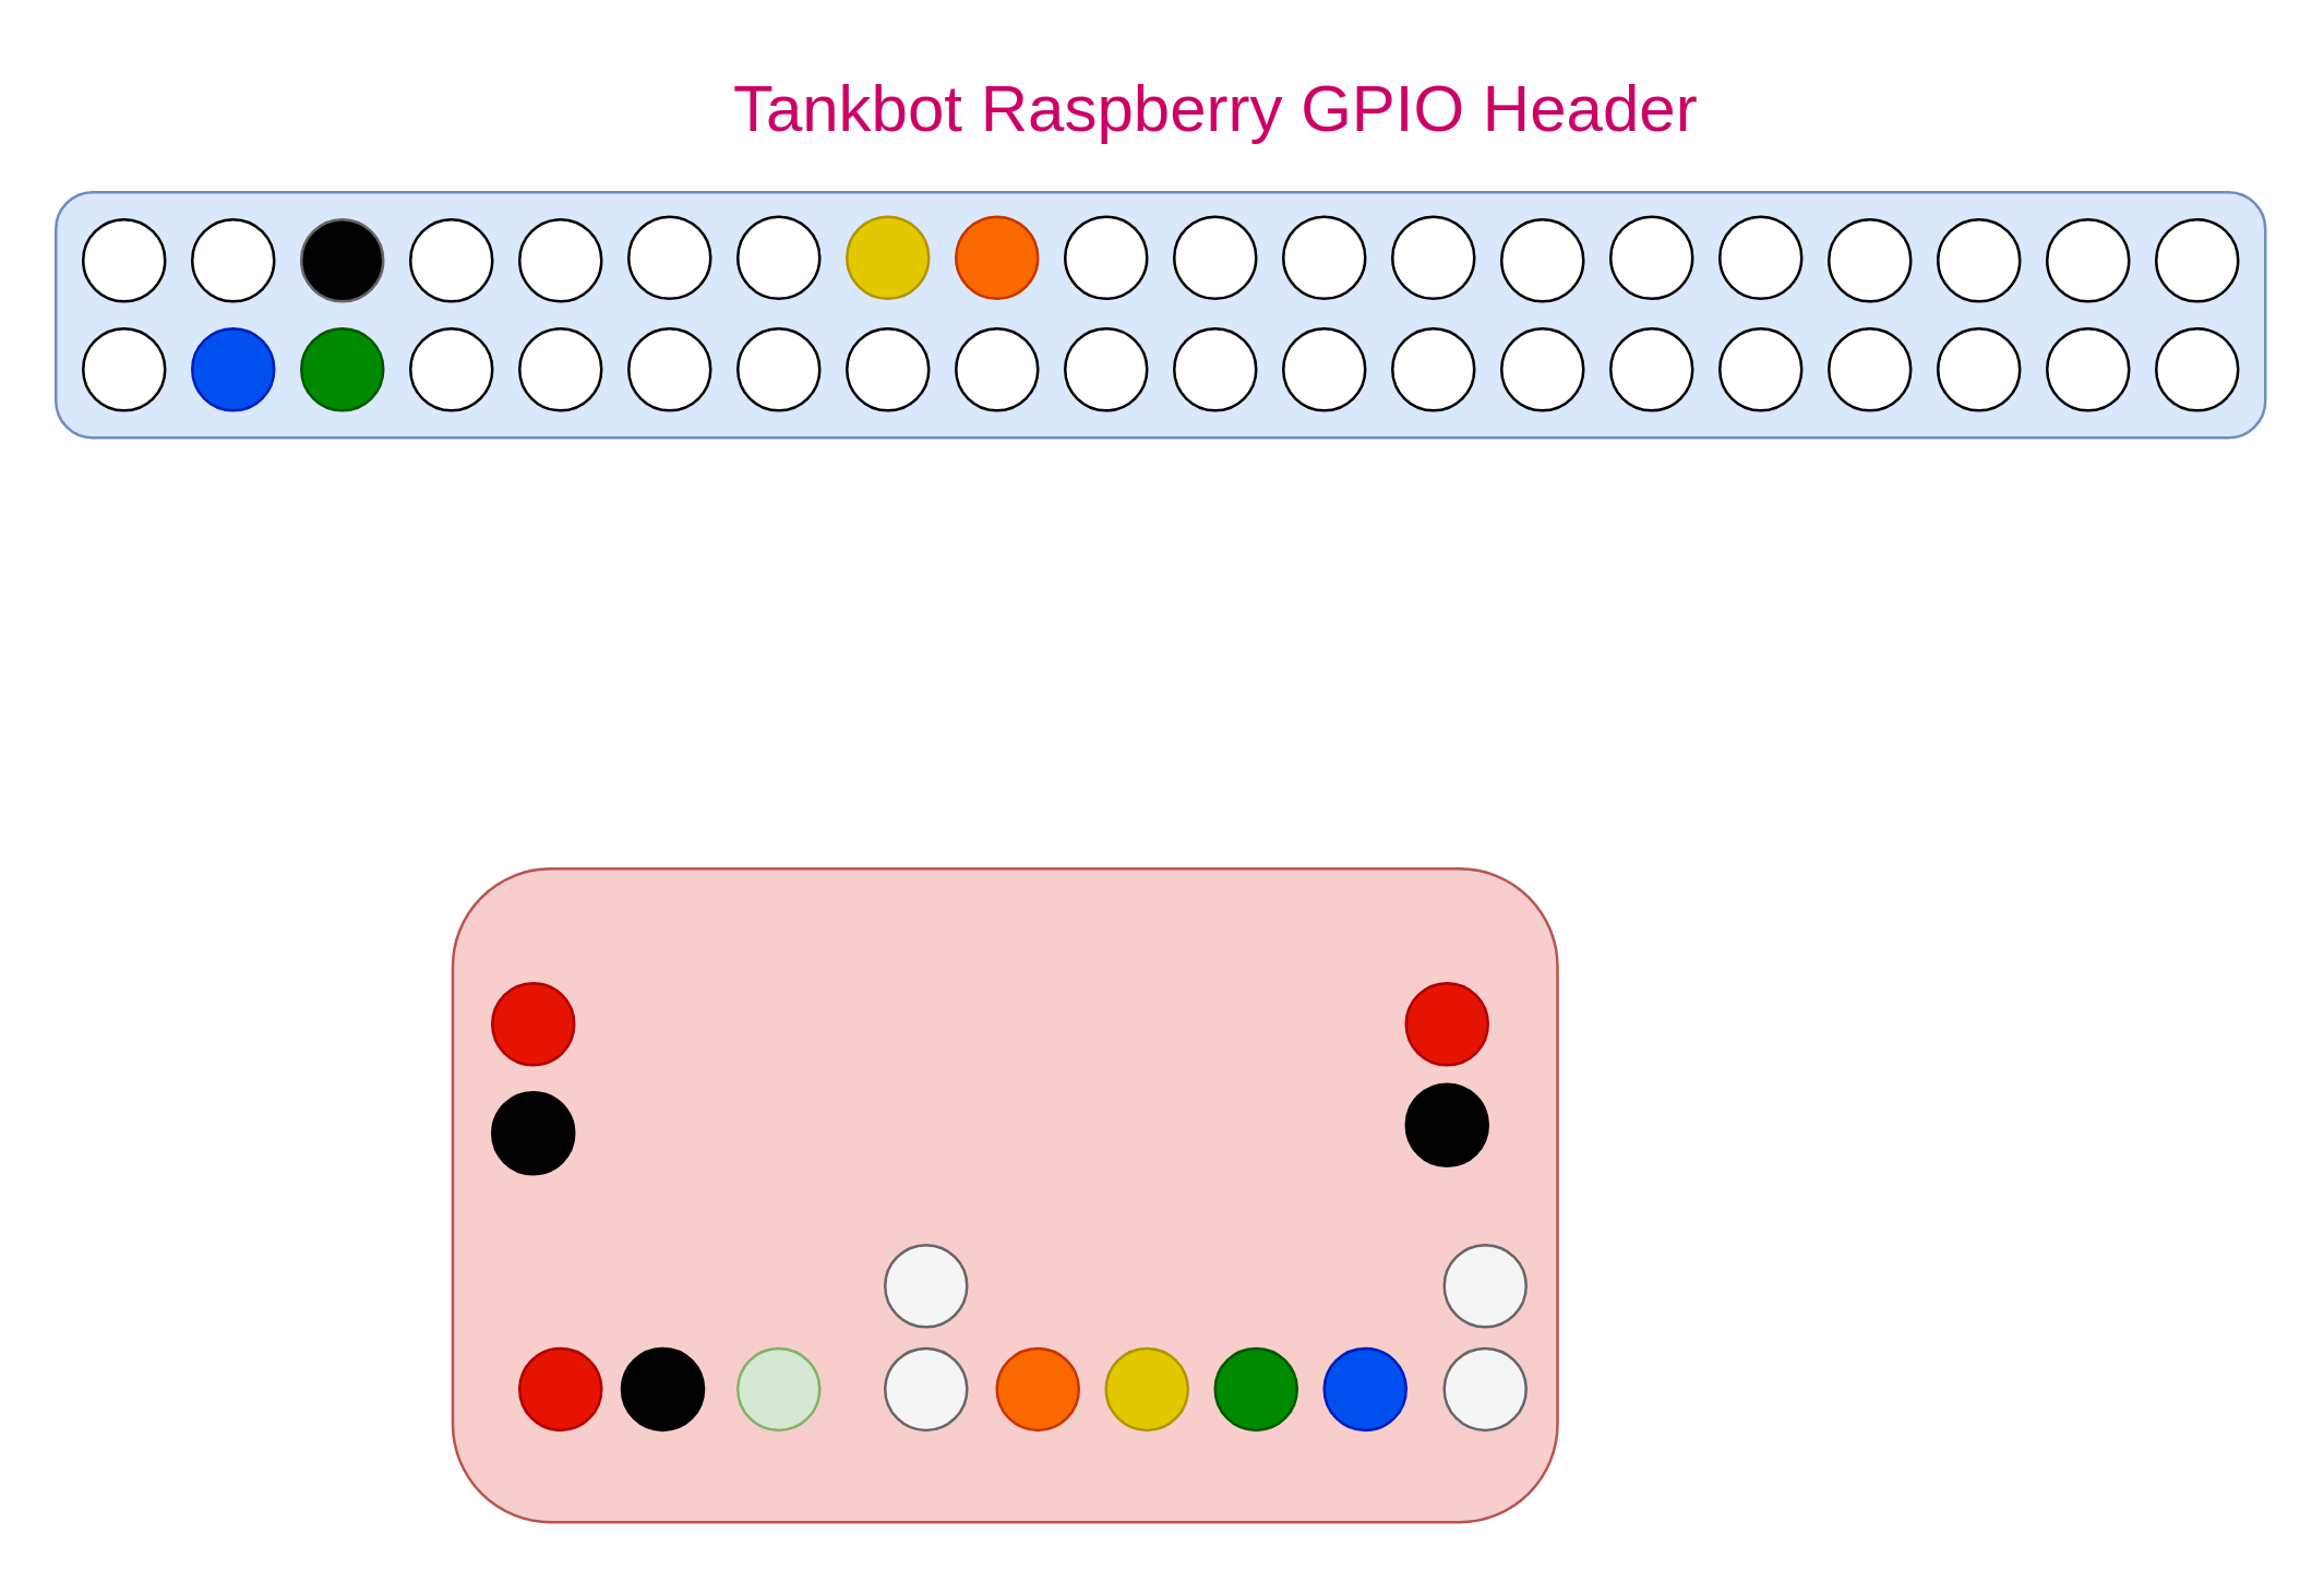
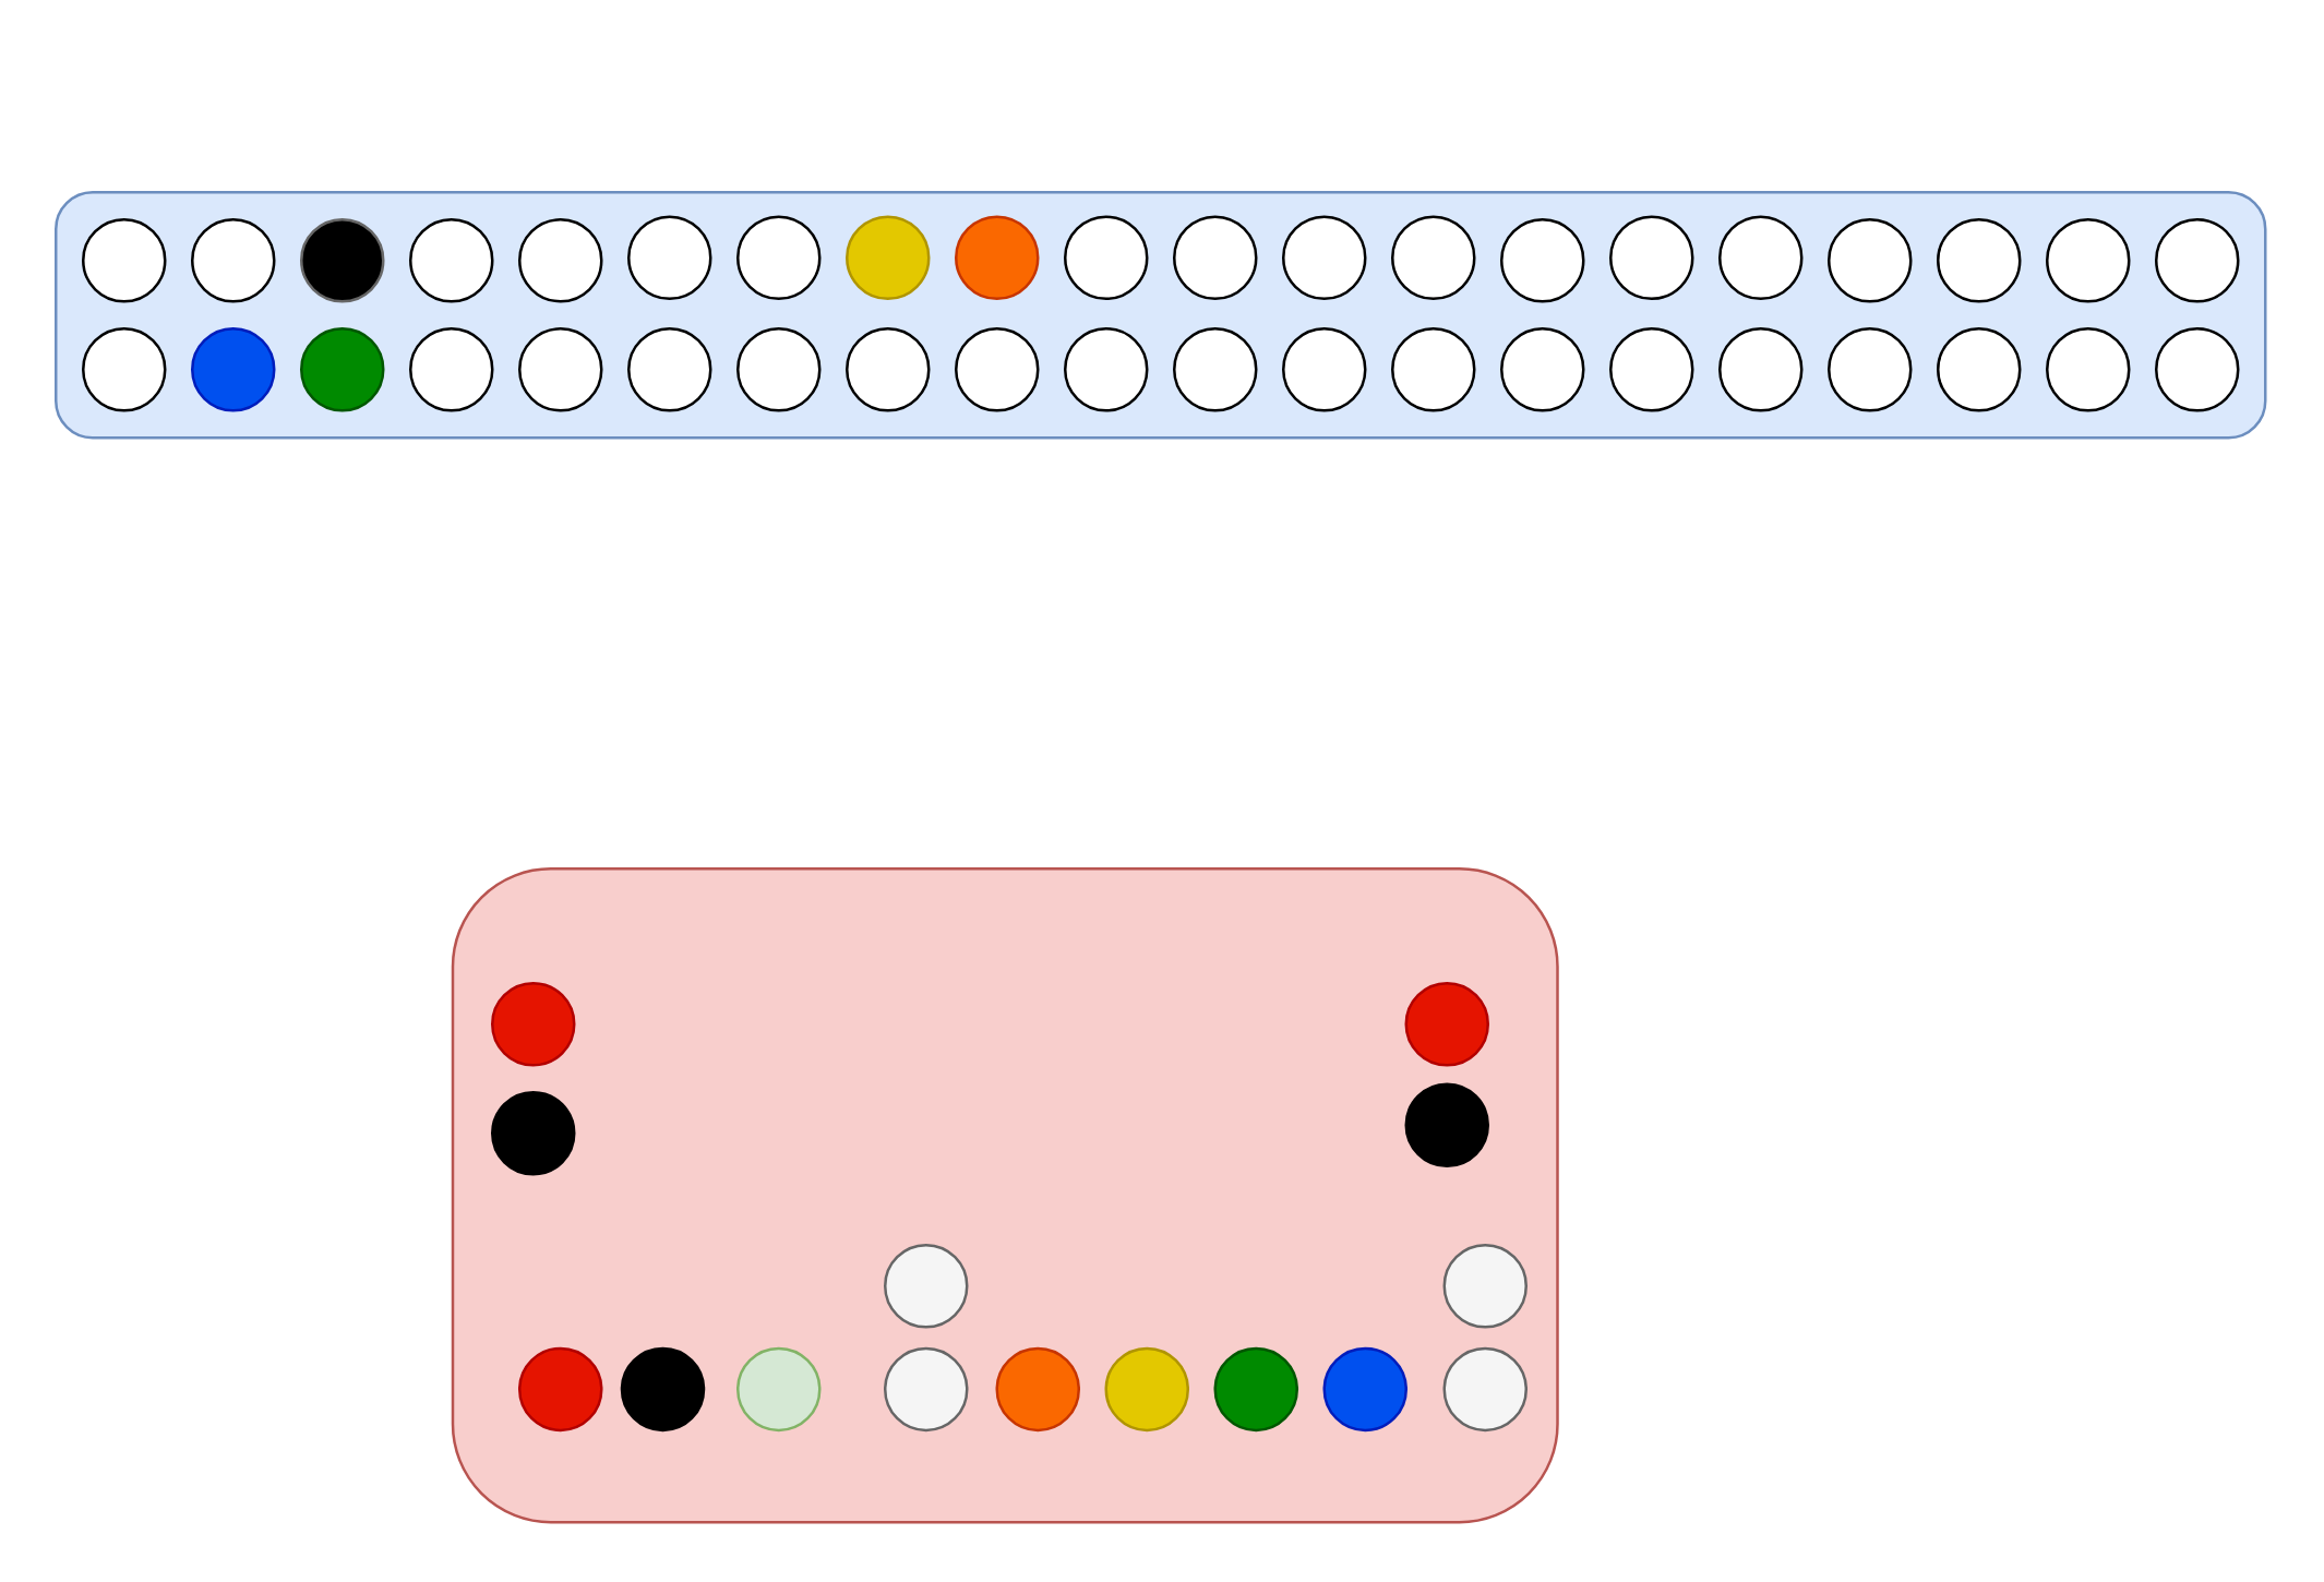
  <mxCell id="0" />
  <mxCell id="1" parent="0" />
  <mxCell id="2" value="" style="shape=image;html=1;verticalAlign=top;verticalLabelPosition=bottom;labelBackgroundColor=#ffffff;imageAspect=0;aspect=fixed;image=https://cdn4.iconfinder.com/data/icons/logos-and-brands/512/272_Raspberry_Pi_logo-128.png" vertex="1" parent="1"><mxGeometry x="30" y="20" width="40" height="40" as="geometry" /></mxCell>
  <mxCell id="3" value="" style="rounded=1;whiteSpace=wrap;html=1;fillColor=#dae8fc;strokeColor=#6c8ebf;" vertex="1" parent="1"><mxGeometry x="20" y="70" width="810" height="90" as="geometry" /></mxCell>
  <mxCell id="4" value="" style="ellipse;whiteSpace=wrap;html=1;aspect=fixed;" vertex="1" parent="1"><mxGeometry x="230" y="79" width="30" height="30" as="geometry" /></mxCell>
  <mxCell id="5" value="" style="ellipse;whiteSpace=wrap;html=1;aspect=fixed;gradientColor=none;fillColor=#000000;strokeColor=#666666;" vertex="1" parent="1"><mxGeometry x="110" y="80" width="30" height="30" as="geometry" /></mxCell>
  <mxCell id="6" value="" style="ellipse;whiteSpace=wrap;html=1;aspect=fixed;" vertex="1" parent="1"><mxGeometry x="150" y="80" width="30" height="30" as="geometry" /></mxCell>
  <mxCell id="7" value="" style="ellipse;whiteSpace=wrap;html=1;aspect=fixed;" vertex="1" parent="1"><mxGeometry x="190" y="80" width="30" height="30" as="geometry" /></mxCell>
  <mxCell id="8" value="" style="ellipse;whiteSpace=wrap;html=1;aspect=fixed;" vertex="1" parent="1"><mxGeometry x="270" y="79" width="30" height="30" as="geometry" /></mxCell>
  <mxCell id="9" value="" style="ellipse;whiteSpace=wrap;html=1;aspect=fixed;fillColor=#e3c800;strokeColor=#B09500;fontColor=#ffffff;" vertex="1" parent="1"><mxGeometry x="310" y="79" width="30" height="30" as="geometry" /></mxCell>
  <mxCell id="10" value="" style="ellipse;whiteSpace=wrap;html=1;aspect=fixed;fillColor=#fa6800;strokeColor=#C73500;fontColor=#ffffff;" vertex="1" parent="1"><mxGeometry x="350" y="79" width="30" height="30" as="geometry" /></mxCell>
  <mxCell id="11" value="" style="ellipse;whiteSpace=wrap;html=1;aspect=fixed;" vertex="1" parent="1"><mxGeometry x="390" y="79" width="30" height="30" as="geometry" /></mxCell>
  <mxCell id="12" value="" style="ellipse;whiteSpace=wrap;html=1;aspect=fixed;" vertex="1" parent="1"><mxGeometry x="430" y="79" width="30" height="30" as="geometry" /></mxCell>
  <mxCell id="13" value="" style="ellipse;whiteSpace=wrap;html=1;aspect=fixed;" vertex="1" parent="1"><mxGeometry x="630" y="79" width="30" height="30" as="geometry" /></mxCell>
  <mxCell id="14" value="" style="ellipse;whiteSpace=wrap;html=1;aspect=fixed;" vertex="1" parent="1"><mxGeometry x="590" y="79" width="30" height="30" as="geometry" /></mxCell>
  <mxCell id="15" value="" style="ellipse;whiteSpace=wrap;html=1;aspect=fixed;" vertex="1" parent="1"><mxGeometry x="550" y="80" width="30" height="30" as="geometry" /></mxCell>
  <mxCell id="16" value="" style="ellipse;whiteSpace=wrap;html=1;aspect=fixed;" vertex="1" parent="1"><mxGeometry x="510" y="79" width="30" height="30" as="geometry" /></mxCell>
  <mxCell id="17" value="" style="ellipse;whiteSpace=wrap;html=1;aspect=fixed;" vertex="1" parent="1"><mxGeometry x="470" y="79" width="30" height="30" as="geometry" /></mxCell>
  <mxCell id="18" value="" style="ellipse;whiteSpace=wrap;html=1;aspect=fixed;" vertex="1" parent="1"><mxGeometry x="670" y="80" width="30" height="30" as="geometry" /></mxCell>
  <mxCell id="19" value="" style="ellipse;whiteSpace=wrap;html=1;aspect=fixed;" vertex="1" parent="1"><mxGeometry x="710" y="80" width="30" height="30" as="geometry" /></mxCell>
  <mxCell id="20" value="" style="ellipse;whiteSpace=wrap;html=1;aspect=fixed;" vertex="1" parent="1"><mxGeometry x="750" y="80" width="30" height="30" as="geometry" /></mxCell>
  <mxCell id="21" value="" style="ellipse;whiteSpace=wrap;html=1;aspect=fixed;" vertex="1" parent="1"><mxGeometry x="790" y="120" width="30" height="30" as="geometry" /></mxCell>
  <mxCell id="22" value="" style="ellipse;whiteSpace=wrap;html=1;aspect=fixed;" vertex="1" parent="1"><mxGeometry x="790" y="80" width="30" height="30" as="geometry" /></mxCell>
  <mxCell id="23" value="" style="ellipse;whiteSpace=wrap;html=1;aspect=fixed;" vertex="1" parent="1"><mxGeometry x="70" y="80" width="30" height="30" as="geometry" /></mxCell>
  <mxCell id="24" value="" style="ellipse;whiteSpace=wrap;html=1;aspect=fixed;" vertex="1" parent="1"><mxGeometry x="30" y="80" width="30" height="30" as="geometry" /></mxCell>
  <mxCell id="25" value="" style="ellipse;whiteSpace=wrap;html=1;aspect=fixed;" vertex="1" parent="1"><mxGeometry x="350" y="120" width="30" height="30" as="geometry" /></mxCell>
  <mxCell id="26" value="" style="ellipse;whiteSpace=wrap;html=1;aspect=fixed;" vertex="1" parent="1"><mxGeometry x="390" y="120" width="30" height="30" as="geometry" /></mxCell>
  <mxCell id="27" value="" style="ellipse;whiteSpace=wrap;html=1;aspect=fixed;" vertex="1" parent="1"><mxGeometry x="430" y="120" width="30" height="30" as="geometry" /></mxCell>
  <mxCell id="28" value="" style="ellipse;whiteSpace=wrap;html=1;aspect=fixed;" vertex="1" parent="1"><mxGeometry x="470" y="120" width="30" height="30" as="geometry" /></mxCell>
  <mxCell id="29" value="" style="ellipse;whiteSpace=wrap;html=1;aspect=fixed;" vertex="1" parent="1"><mxGeometry x="510" y="120" width="30" height="30" as="geometry" /></mxCell>
  <mxCell id="30" value="" style="ellipse;whiteSpace=wrap;html=1;aspect=fixed;" vertex="1" parent="1"><mxGeometry x="550" y="120" width="30" height="30" as="geometry" /></mxCell>
  <mxCell id="31" value="" style="ellipse;whiteSpace=wrap;html=1;aspect=fixed;" vertex="1" parent="1"><mxGeometry x="590" y="120" width="30" height="30" as="geometry" /></mxCell>
  <mxCell id="32" value="" style="ellipse;whiteSpace=wrap;html=1;aspect=fixed;" vertex="1" parent="1"><mxGeometry x="630" y="120" width="30" height="30" as="geometry" /></mxCell>
  <mxCell id="33" value="" style="ellipse;whiteSpace=wrap;html=1;aspect=fixed;" vertex="1" parent="1"><mxGeometry x="670" y="120" width="30" height="30" as="geometry" /></mxCell>
  <mxCell id="34" value="" style="ellipse;whiteSpace=wrap;html=1;aspect=fixed;" vertex="1" parent="1"><mxGeometry x="710" y="120" width="30" height="30" as="geometry" /></mxCell>
  <mxCell id="35" value="" style="ellipse;whiteSpace=wrap;html=1;aspect=fixed;" vertex="1" parent="1"><mxGeometry x="750" y="120" width="30" height="30" as="geometry" /></mxCell>
  <mxCell id="36" value="" style="ellipse;whiteSpace=wrap;html=1;aspect=fixed;fillColor=#0050ef;strokeColor=#001DBC;fontColor=#ffffff;" vertex="1" parent="1"><mxGeometry x="70" y="120" width="30" height="30" as="geometry" /></mxCell>
  <mxCell id="37" value="" style="ellipse;whiteSpace=wrap;html=1;aspect=fixed;fillColor=#008a00;strokeColor=#005700;fontColor=#ffffff;" vertex="1" parent="1"><mxGeometry x="110" y="120" width="30" height="30" as="geometry" /></mxCell>
  <mxCell id="38" value="" style="ellipse;whiteSpace=wrap;html=1;aspect=fixed;" vertex="1" parent="1"><mxGeometry x="150" y="120" width="30" height="30" as="geometry" /></mxCell>
  <mxCell id="39" value="" style="ellipse;whiteSpace=wrap;html=1;aspect=fixed;" vertex="1" parent="1"><mxGeometry x="190" y="120" width="30" height="30" as="geometry" /></mxCell>
  <mxCell id="40" value="" style="ellipse;whiteSpace=wrap;html=1;aspect=fixed;" vertex="1" parent="1"><mxGeometry x="230" y="120" width="30" height="30" as="geometry" /></mxCell>
  <mxCell id="41" value="" style="ellipse;whiteSpace=wrap;html=1;aspect=fixed;" vertex="1" parent="1"><mxGeometry x="270" y="120" width="30" height="30" as="geometry" /></mxCell>
  <mxCell id="42" value="" style="ellipse;whiteSpace=wrap;html=1;aspect=fixed;" vertex="1" parent="1"><mxGeometry x="310" y="120" width="30" height="30" as="geometry" /></mxCell>
  <mxCell id="43" value="" style="ellipse;whiteSpace=wrap;html=1;aspect=fixed;" vertex="1" parent="1"><mxGeometry x="30" y="120" width="30" height="30" as="geometry" /></mxCell>
- <mxCell id="44" value="&lt;font style=&quot;font-size: 24px&quot;&gt;Tankbot Raspberry GPIO Header&lt;/font&gt;" style="text;html=1;strokeColor=none;fillColor=none;align=center;verticalAlign=middle;whiteSpace=wrap;rounded=0;fontColor=#CC0066;" vertex="1" parent="1"><mxGeometry x="257.5" y="30" width="375" height="20" as="geometry" /></mxCell>
  <mxCell id="45" value="" style="shape=image;html=1;verticalAlign=top;verticalLabelPosition=bottom;labelBackgroundColor=#ffffff;imageAspect=0;aspect=fixed;image=https://cdn4.iconfinder.com/data/icons/logos-and-brands/512/272_Raspberry_Pi_logo-128.png" vertex="1" parent="1"><mxGeometry x="790" y="20" width="40" height="40" as="geometry" /></mxCell>
  <mxCell id="46" value="" style="rounded=1;whiteSpace=wrap;html=1;fillColor=#f8cecc;strokeColor=#b85450;" vertex="1" parent="1"><mxGeometry x="165.5" y="318" width="405" height="239.57" as="geometry" /></mxCell>
  <mxCell id="47" value="" style="ellipse;whiteSpace=wrap;html=1;aspect=fixed;fillColor=#e3c800;strokeColor=#B09500;fontColor=#ffffff;" vertex="1" parent="1"><mxGeometry x="405" y="493.86" width="30" height="30" as="geometry" /></mxCell>
  <mxCell id="48" value="" style="ellipse;whiteSpace=wrap;html=1;aspect=fixed;fillColor=#fa6800;strokeColor=#C73500;fontColor=#ffffff;" vertex="1" parent="1"><mxGeometry x="365" y="493.86" width="30" height="30" as="geometry" /></mxCell>
  <mxCell id="49" value="" style="ellipse;whiteSpace=wrap;html=1;aspect=fixed;fillColor=#008a00;strokeColor=#005700;fontColor=#ffffff;" vertex="1" parent="1"><mxGeometry x="445" y="493.86" width="30" height="30" as="geometry" /></mxCell>
  <mxCell id="50" value="" style="ellipse;whiteSpace=wrap;html=1;aspect=fixed;fillColor=#0050ef;strokeColor=#001DBC;fontColor=#ffffff;" vertex="1" parent="1"><mxGeometry x="485" y="493.86" width="30" height="30" as="geometry" /></mxCell>
  <mxCell id="51" value="" style="ellipse;whiteSpace=wrap;html=1;aspect=fixed;fillColor=#f5f5f5;strokeColor=#666666;fontColor=#333333;" vertex="1" parent="1"><mxGeometry x="529" y="493.86" width="30" height="30" as="geometry" /></mxCell>
  <mxCell id="52" value="" style="ellipse;whiteSpace=wrap;html=1;aspect=fixed;fillColor=#f5f5f5;strokeColor=#666666;fontColor=#333333;" vertex="1" parent="1"><mxGeometry x="529" y="456" width="30" height="30" as="geometry" /></mxCell>
  <mxCell id="53" value="" style="ellipse;whiteSpace=wrap;html=1;aspect=fixed;fillColor=#f5f5f5;strokeColor=#666666;fontColor=#333333;" vertex="1" parent="1"><mxGeometry x="324" y="493.86" width="30" height="30" as="geometry" /></mxCell>
  <mxCell id="54" value="" style="ellipse;whiteSpace=wrap;html=1;aspect=fixed;fillColor=#d5e8d4;strokeColor=#82b366;" vertex="1" parent="1"><mxGeometry x="270" y="493.86" width="30" height="30" as="geometry" /></mxCell>
  <mxCell id="55" value="" style="ellipse;whiteSpace=wrap;html=1;aspect=fixed;fillColor=#000000;" vertex="1" parent="1"><mxGeometry x="227.5" y="493.86" width="30" height="30" as="geometry" /></mxCell>
  <mxCell id="56" value="" style="ellipse;whiteSpace=wrap;html=1;aspect=fixed;fillColor=#e51400;strokeColor=#B20000;fontColor=#ffffff;" vertex="1" parent="1"><mxGeometry x="190" y="493.86" width="30" height="30" as="geometry" /></mxCell>
  <mxCell id="57" value="" style="ellipse;whiteSpace=wrap;html=1;aspect=fixed;fillColor=#f5f5f5;strokeColor=#666666;fontColor=#333333;" vertex="1" parent="1"><mxGeometry x="324" y="456" width="30" height="30" as="geometry" /></mxCell>
  <mxCell id="58" value="" style="ellipse;whiteSpace=wrap;html=1;aspect=fixed;fillColor=#e51400;strokeColor=#B20000;fontColor=#ffffff;" vertex="1" parent="1"><mxGeometry x="180" y="360" width="30" height="30" as="geometry" /></mxCell>
  <mxCell id="59" value="" style="ellipse;whiteSpace=wrap;html=1;aspect=fixed;fillColor=#000000;" vertex="1" parent="1"><mxGeometry x="180" y="400" width="30" height="30" as="geometry" /></mxCell>
  <mxCell id="60" value="" style="ellipse;whiteSpace=wrap;html=1;aspect=fixed;fillColor=#e51400;strokeColor=#B20000;fontColor=#ffffff;" vertex="1" parent="1"><mxGeometry x="515" y="360" width="30" height="30" as="geometry" /></mxCell>
  <mxCell id="61" value="" style="ellipse;whiteSpace=wrap;html=1;aspect=fixed;fillColor=#000000;" vertex="1" parent="1"><mxGeometry x="515" y="397" width="30" height="30" as="geometry" /></mxCell>
